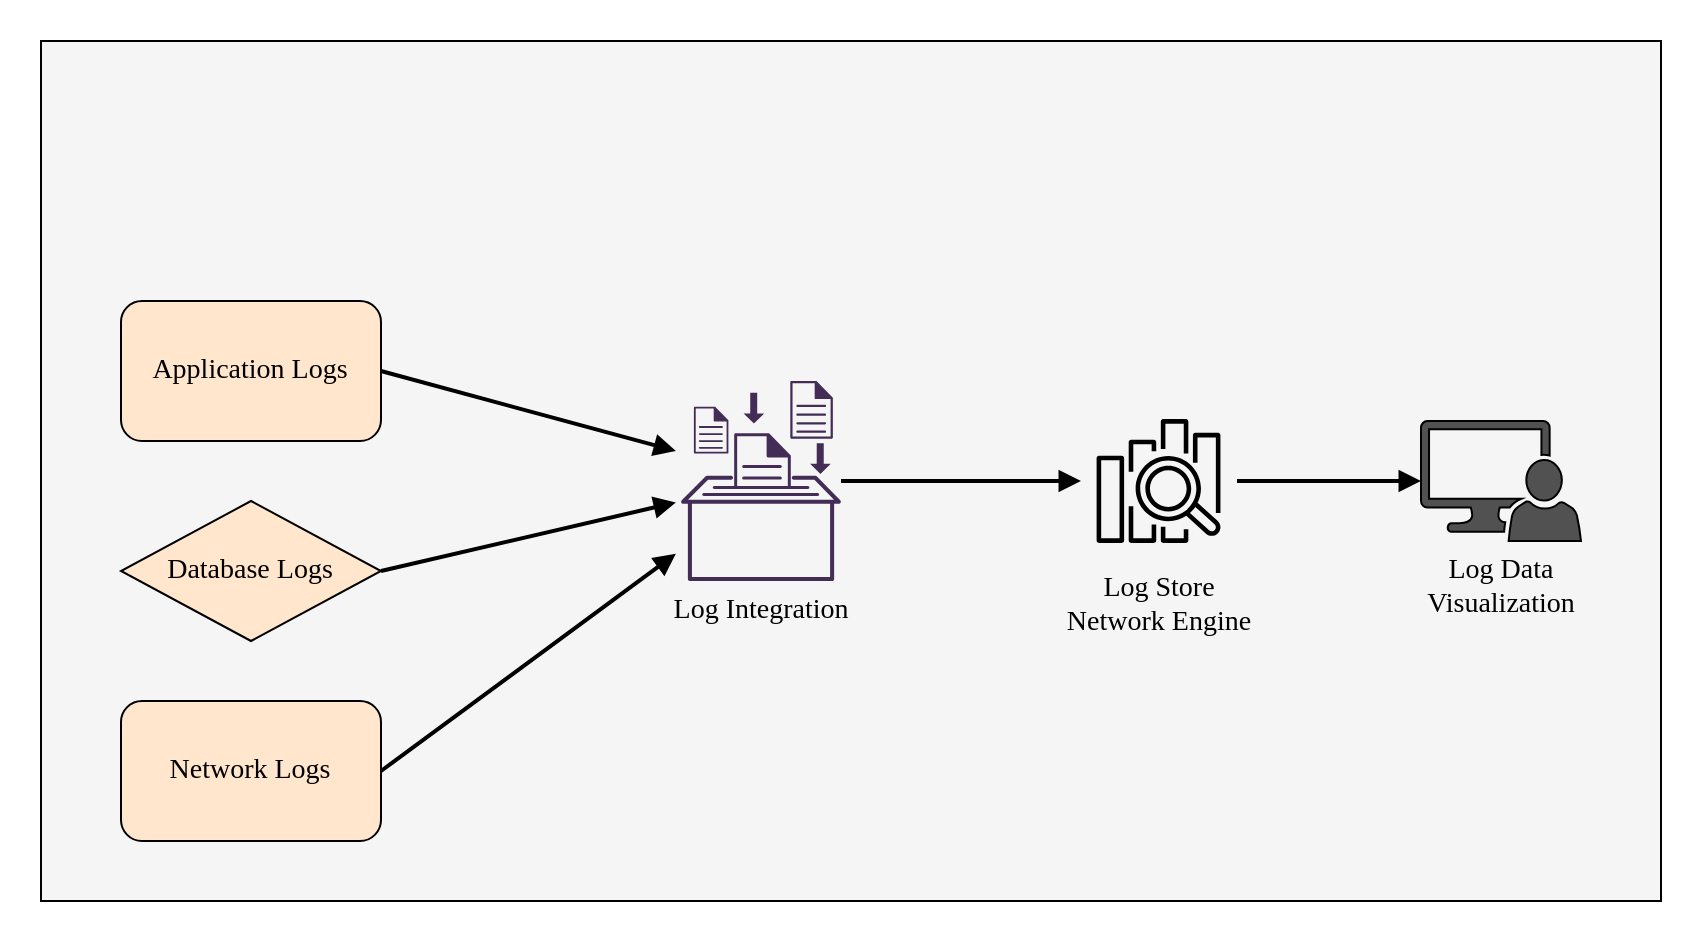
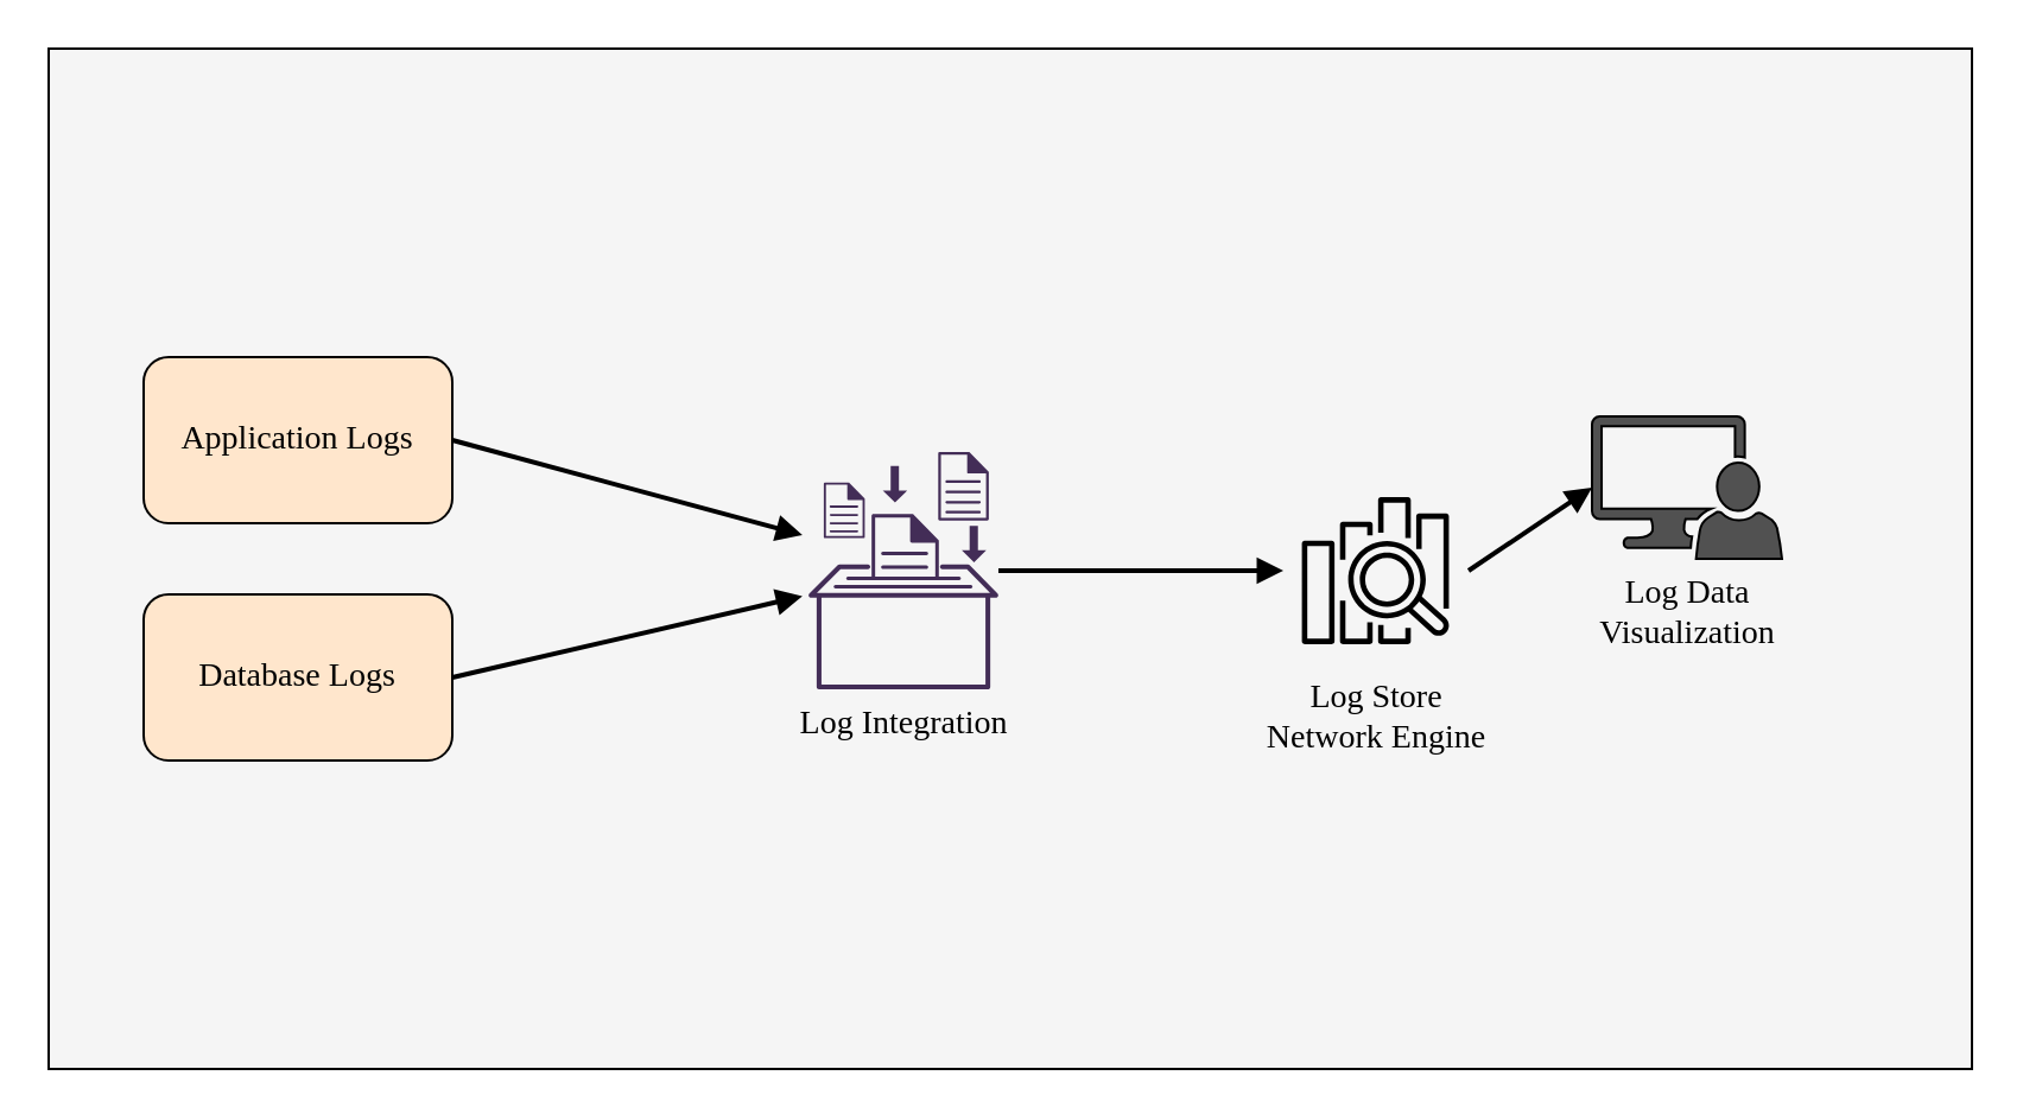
  <mxCell id="0" />
  <mxCell id="1" parent="0" />
  <mxCell id="2" value="" style="rounded=0;whiteSpace=wrap;html=1;fontFamily=Verdana;fontSize=14;fontColor=#333333;strokeColor=#000000;fillColor=#f5f5f5;" vertex="1" parent="1"><mxGeometry x="20" y="20" width="810" height="430" as="geometry" /></mxCell>
  <mxCell id="3" style="edgeStyle=none;html=1;exitX=1;exitY=0.5;exitDx=0;exitDy=0;entryX=-0.032;entryY=0.35;entryDx=0;entryDy=0;entryPerimeter=0;fontFamily=Verdana;fontSize=14;endArrow=block;endFill=1;strokeWidth=2;strokeColor=#000000;" edge="1" parent="1" source="4" target="10"><mxGeometry relative="1" as="geometry" /></mxCell>
  <mxCell id="4" value="Application Logs" style="rounded=1;whiteSpace=wrap;html=1;fillColor=#ffe6cc;fontSize=14;fontFamily=Verdana;strokeColor=#000000;" vertex="1" parent="1"><mxGeometry x="60" y="150" width="130" height="70" as="geometry" /></mxCell>
  <mxCell id="5" style="edgeStyle=none;html=1;exitX=1;exitY=0.5;exitDx=0;exitDy=0;entryX=-0.032;entryY=0.607;entryDx=0;entryDy=0;entryPerimeter=0;fontFamily=Verdana;fontSize=14;endArrow=block;endFill=1;strokeWidth=2;strokeColor=#000000;" edge="1" parent="1" source="6" target="10"><mxGeometry relative="1" as="geometry" /></mxCell>
- <mxCell id="6" value="Database Logs" style="rhombus;whiteSpace=wrap;html=1;fillColor=#ffe6cc;fontSize=14;fontFamily=Verdana;strokeColor=#000000;" vertex="1" parent="1"><mxGeometry x="60" y="250" width="130" height="70" as="geometry" /></mxCell>
- <mxCell id="7" style="edgeStyle=none;html=1;exitX=1;exitY=0.5;exitDx=0;exitDy=0;fontFamily=Verdana;fontSize=14;endArrow=block;endFill=1;strokeWidth=2;entryX=-0.032;entryY=0.864;entryDx=0;entryDy=0;entryPerimeter=0;strokeColor=#000000;" edge="1" parent="1" source="8" target="10"><mxGeometry relative="1" as="geometry"><mxPoint x="336" y="278" as="targetPoint" /></mxGeometry></mxCell>
- <mxCell id="8" value="Network Logs" style="rounded=1;whiteSpace=wrap;html=1;fillColor=#ffe6cc;fontSize=14;fontFamily=Verdana;strokeColor=#000000;" vertex="1" parent="1"><mxGeometry x="60" y="350" width="130" height="70" as="geometry" /></mxCell>
+ <mxCell id="6" value="Database Logs" style="rounded=1;whiteSpace=wrap;html=1;fillColor=#ffe6cc;fontSize=14;fontFamily=Verdana;strokeColor=#000000;" vertex="1" parent="1"><mxGeometry x="60" y="250" width="130" height="70" as="geometry" /></mxCell>
  <mxCell id="9" value="" style="edgeStyle=none;html=1;fontFamily=Verdana;fontSize=14;endArrow=block;endFill=1;strokeWidth=2;entryX=0;entryY=0.5;entryDx=0;entryDy=0;entryPerimeter=0;strokeColor=#000000;" edge="1" parent="1" source="10" target="12"><mxGeometry relative="1" as="geometry"><mxPoint x="480" y="240" as="targetPoint" /></mxGeometry></mxCell>
  <mxCell id="10" value="Log Integration" style="verticalLabelPosition=bottom;sketch=0;html=1;fillColor=#432D57;strokeColor=#000000;verticalAlign=top;pointerEvents=1;align=center;shape=mxgraph.cisco_safe.security_icons.log_management;rounded=1;fontFamily=Verdana;fontSize=14;fontColor=#000000;" vertex="1" parent="1"><mxGeometry x="340" y="190" width="80" height="100" as="geometry" /></mxCell>
  <mxCell id="11" style="edgeStyle=none;html=1;exitX=1;exitY=0.5;exitDx=0;exitDy=0;exitPerimeter=0;entryX=0;entryY=0.5;entryDx=0;entryDy=0;entryPerimeter=0;fontFamily=Verdana;fontSize=14;endArrow=block;endFill=1;strokeWidth=2;strokeColor=#000000;" edge="1" parent="1" source="12" target="13"><mxGeometry relative="1" as="geometry" /></mxCell>
  <mxCell id="12" value="Log Store&lt;br style=&quot;font-size: 14px;&quot;&gt;Network Engine" style="sketch=0;points=[[0,0,0],[0.25,0,0],[0.5,0,0],[0.75,0,0],[1,0,0],[0,1,0],[0.25,1,0],[0.5,1,0],[0.75,1,0],[1,1,0],[0,0.25,0],[0,0.5,0],[0,0.75,0],[1,0.25,0],[1,0.5,0],[1,0.75,0]];outlineConnect=0;gradientDirection=north;fillColor=none;strokeColor=#000000;dashed=0;verticalLabelPosition=bottom;verticalAlign=top;align=center;html=1;fontSize=14;fontStyle=0;aspect=fixed;shape=mxgraph.aws4.resourceIcon;resIcon=mxgraph.aws4.elasticsearch_service;rounded=1;fontFamily=Verdana;fontColor=#000000;" vertex="1" parent="1"><mxGeometry x="540" y="201" width="78" height="78" as="geometry" /></mxCell>
- <mxCell id="13" value="Log Data &lt;br&gt;Visualization" style="sketch=0;pointerEvents=1;shadow=0;dashed=0;html=1;strokeColor=#000000;labelPosition=center;verticalLabelPosition=bottom;verticalAlign=top;align=center;fillColor=#515151;shape=mxgraph.mscae.system_center.admin_console;rounded=1;fontFamily=Verdana;fontSize=14;" vertex="1" parent="1"><mxGeometry x="710" y="210" width="80" height="60" as="geometry" /></mxCell>
+ <mxCell id="13" value="Log Data &lt;br&gt;Visualization" style="sketch=0;pointerEvents=1;shadow=0;dashed=0;html=1;strokeColor=#000000;labelPosition=center;verticalLabelPosition=bottom;verticalAlign=top;align=center;fillColor=#515151;shape=mxgraph.mscae.system_center.admin_console;rounded=1;fontFamily=Verdana;fontSize=14;" vertex="1" parent="1"><mxGeometry x="670" y="175" width="80" height="60" as="geometry" /></mxCell>
